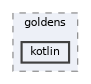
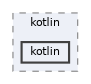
  digraph {
    compound=true
    n1 [color=grey25 fillcolor="#edf0f7" fontname=Helvetica fontsize=10 height=0.2 label=kotlin shape=box style="filled,bold" width=0.4]
    subgraph cluster_1 {
      bgcolor="#edf0f7"
      fontname=Helvetica
      fontsize=10
-     label=goldens
+     label=kotlin
      pencolor=grey50
      style="filled,dashed"
      n1
    }
  }
